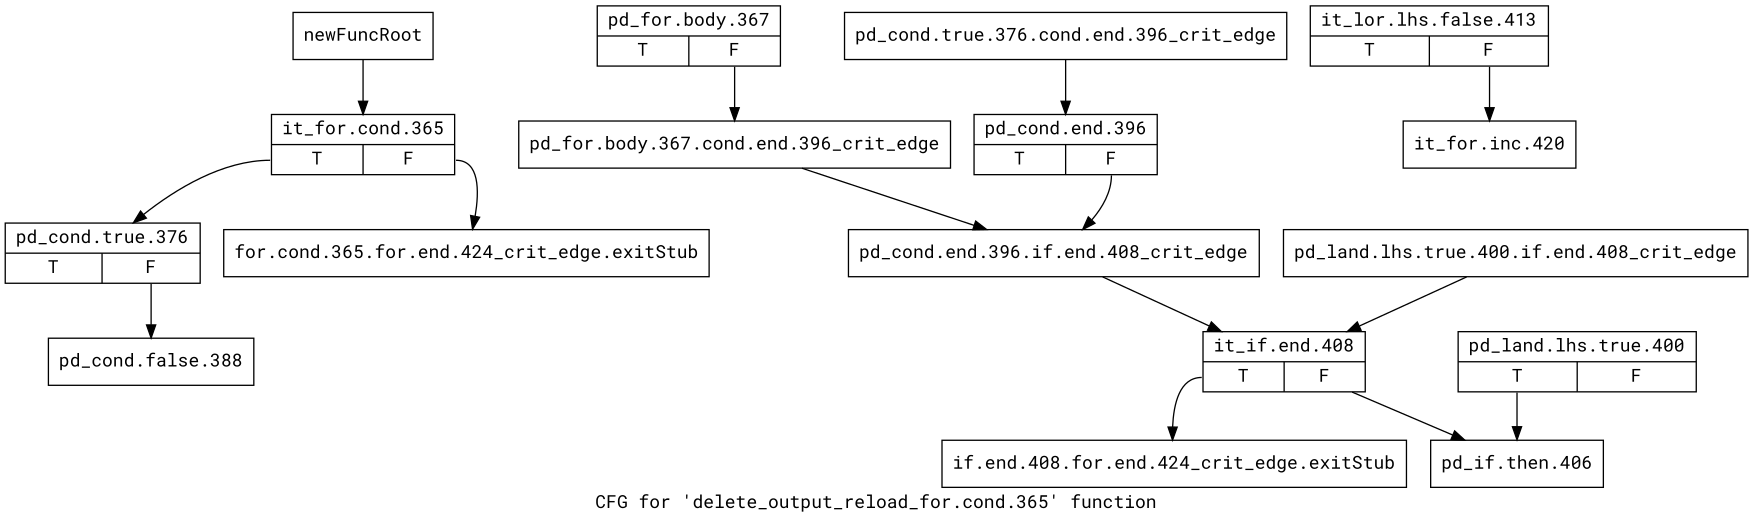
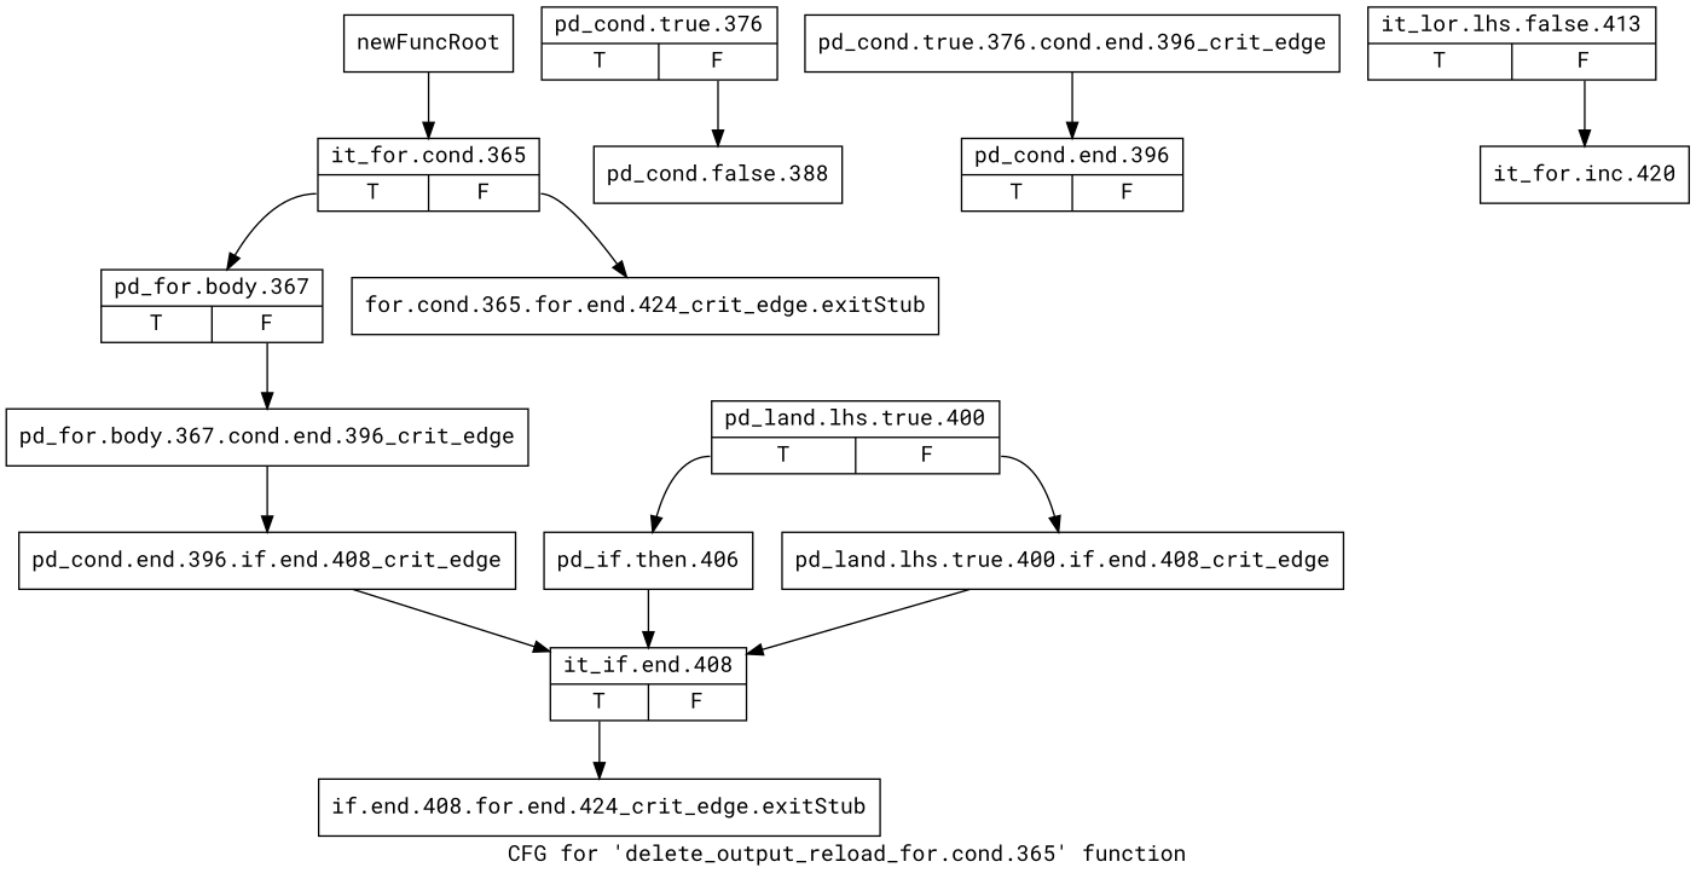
  digraph {
    fontname="Roboto Mono"
    label="CFG for 'delete_output_reload_for.cond.365' function"
    node [fontname="Roboto Mono" shape=record]
    edge [fontname="Roboto Mono"]
    n1 [label="{newFuncRoot}"]
    n2 [label="{it_for.cond.365|{<s0>T|<s1>F}}"]
    n3 [label="{for.cond.365.for.end.424_crit_edge.exitStub}"]
    n4 [label="{pd_for.body.367|{<s0>T|<s1>F}}"]
    n5 [label="{pd_for.body.367.cond.end.396_crit_edge}"]
    n6 [label="{if.end.408.for.end.424_crit_edge.exitStub}"]
    n7 [label="{pd_cond.true.376|{<s0>T|<s1>F}}"]
    n8 [label="{pd_cond.false.388}"]
    n9 [label="{pd_cond.end.396.if.end.408_crit_edge}"]
    n10 [label="{pd_cond.true.376.cond.end.396_crit_edge}"]
    n11 [label="{pd_cond.end.396|{<s0>T|<s1>F}}"]
    n12 [label="{pd_land.lhs.true.400|{<s0>T|<s1>F}}"]
    n13 [label="{pd_if.then.406}"]
    n14 [label="{pd_land.lhs.true.400.if.end.408_crit_edge}"]
    n15 [label="{it_if.end.408|{<s0>T|<s1>F}}"]
    n16 [label="{it_lor.lhs.false.413|{<s0>T|<s1>F}}"]
    n17 [label="{it_for.inc.420}"]
    n1 -> n2
    n2 -> n3 [tailport=s1]
-   n2 -> n7 [tailport=s0]
+   n2 -> n4 [tailport=s0]
    n4 -> n5 [tailport=s1]
    n5 -> n9
    n7 -> n8 [tailport=s1]
    n9 -> n15
    n10 -> n11
-   n11 -> n9 [tailport=s1]
    n12 -> n13 [tailport=s0]
-   n15 -> n13
+   n12 -> n14 [tailport=s1]
+   n13 -> n15
    n14 -> n15
    n15 -> n6 [tailport=s0]
    n16 -> n17 [tailport=s1]
  }
